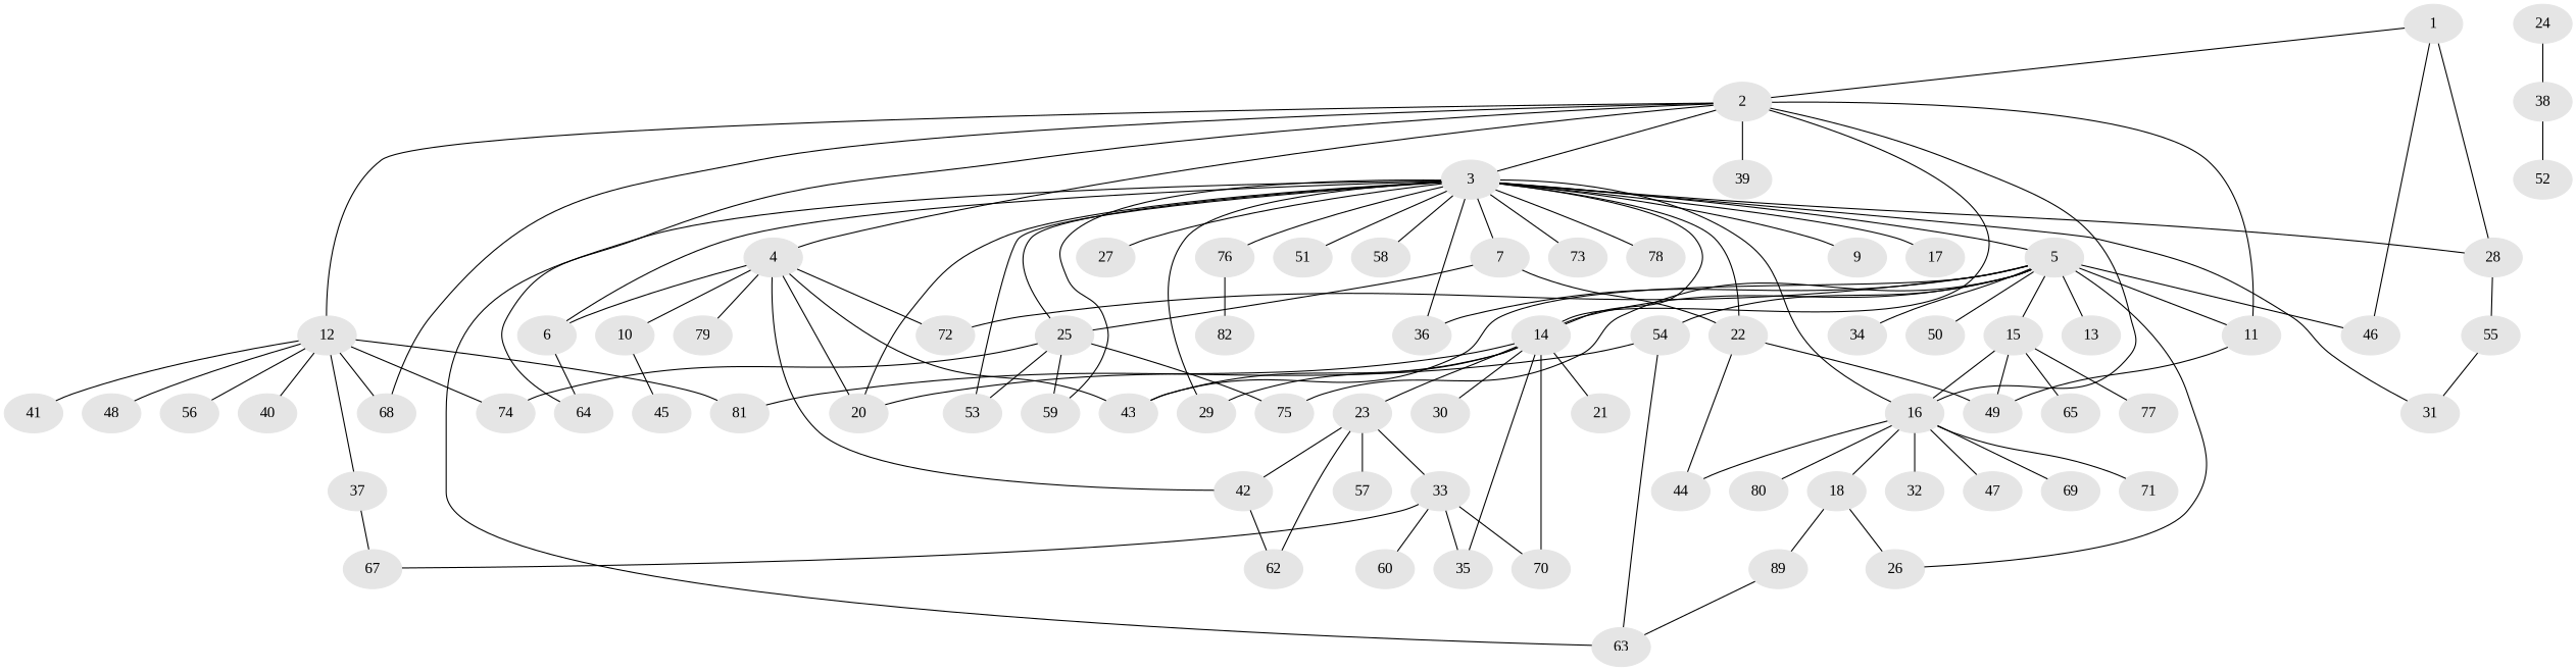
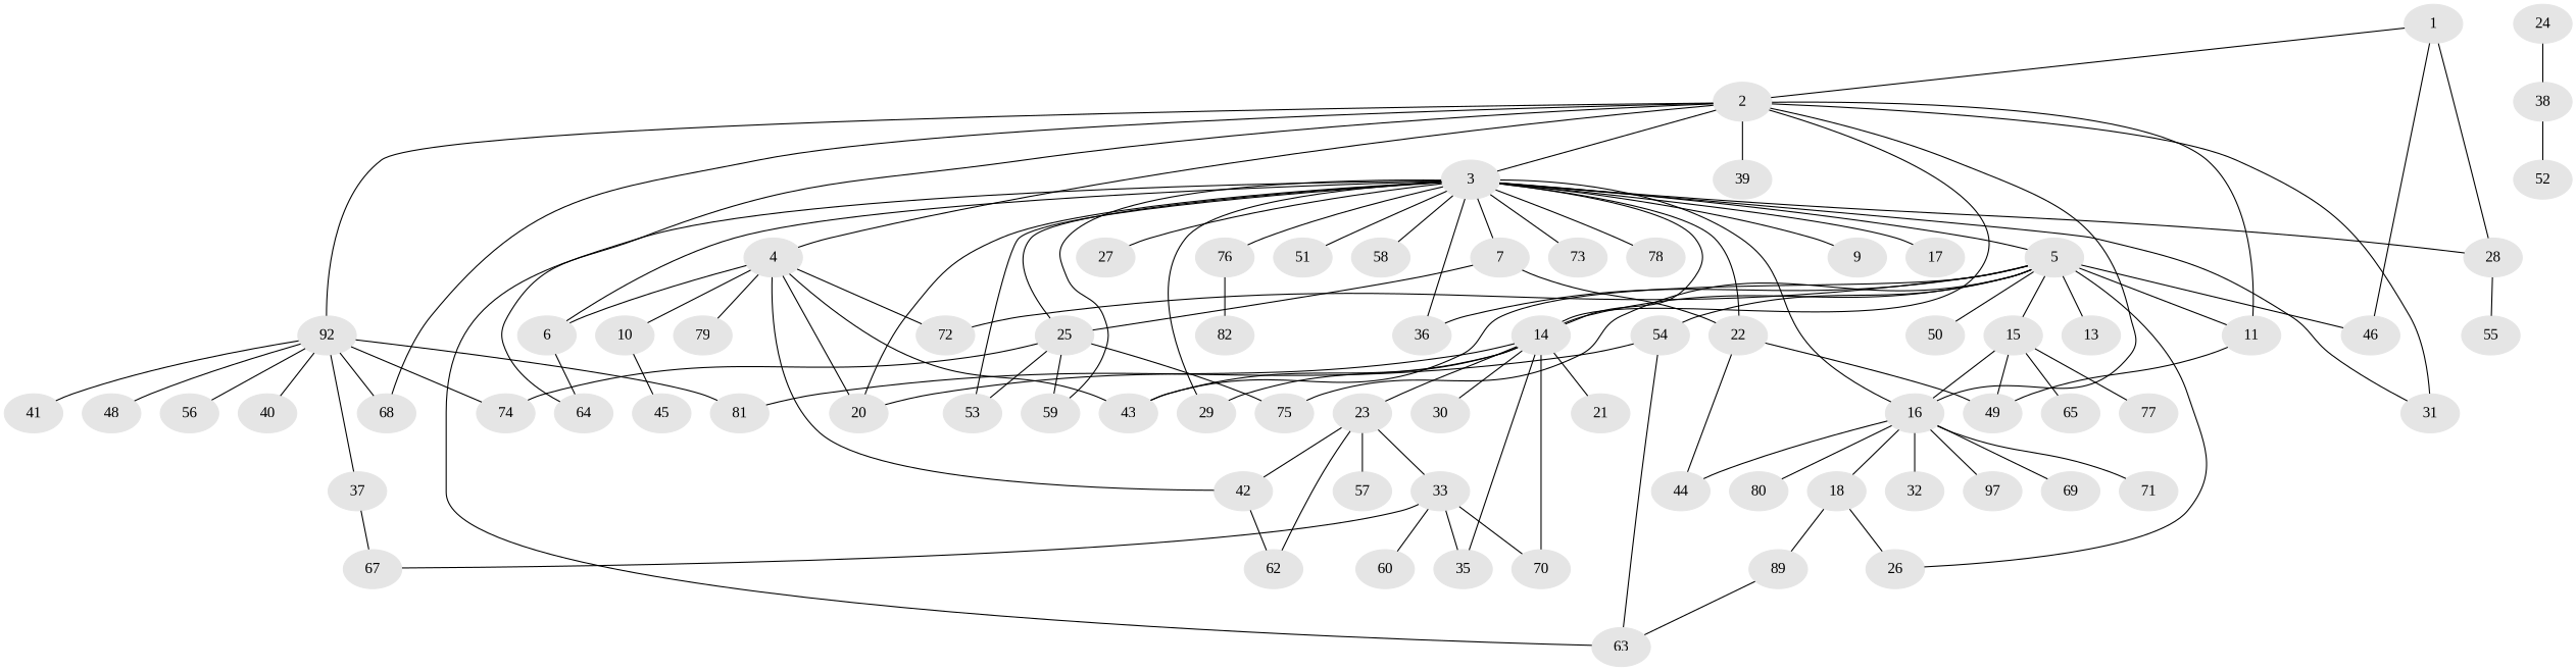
  graph {
    fontname="Liberation Serif"
    node [color=gray90 fontname="Liberation Serif" style=filled]
    edge [fontname="Liberation Serif" weight=1.0]
    1
    2
    28
    46
    3
    4
    11
-   12
+   12 [label=92]
    14
    16
    31
    39
    64
    68
    24
    38
    55
    5
    6
    7
    9
    17
    20
    22
    25
    27
    29
    36
    51
    53
    58
    59
    63
    73
    76
    78
    10
    42
    43
    72
    79
    49
    37
    40
    41
    48
    56
    74
    81
    21
    23
    30
    35
    70
    18
    32
    44
-   47
+   47 [label=97]
    69
    71
    80
    13
    15
    26
-   34
    50
    54
    75
    82
    45
    62
    65
    77
    67
    33
    57
    n77 [label=89]
    60
    52
    1 -- 2
    1 -- 28
    1 -- 46
    2 -- 3
    2 -- 4
    2 -- 11
    2 -- 12
    2 -- 14
    2 -- 16
-   55 -- 31
+   2 -- 31
    2 -- 39
    2 -- 64
    2 -- 68
    28 -- 55
    3 -- 28
    3 -- 14
    3 -- 16
    3 -- 31
    3 -- 5
    3 -- 6
    3 -- 7
    3 -- 9
    3 -- 17
    3 -- 20
    3 -- 22
    3 -- 25
    3 -- 27
    3 -- 29
    3 -- 36
    3 -- 51
    3 -- 53
    3 -- 58
    3 -- 59
    3 -- 63
    3 -- 73
    3 -- 76
    3 -- 78
    4 -- 6
    4 -- 20
    4 -- 10
    4 -- 42
    4 -- 43
    4 -- 72
    4 -- 79
    11 -- 49
    12 -- 68
    12 -- 37
    12 -- 40
    12 -- 41
    12 -- 48
    12 -- 56
    12 -- 74
    12 -- 81
    14 -- 20
    14 -- 29
    14 -- 43
    14 -- 21
    14 -- 23
    14 -- 30
    14 -- 35
    14 -- 70
    16 -- 18
    16 -- 32
    16 -- 44
    16 -- 47
    16 -- 69
    16 -- 71
    16 -- 80
    24 -- 38
    38 -- 52
    5 -- 46
    5 -- 11
    5 -- 14
    5 -- 36
    5 -- 43
    5 -- 72
    5 -- 13
    5 -- 15
    5 -- 26
-   5 -- 34
    5 -- 50
    5 -- 54
    5 -- 75
    6 -- 64
    7 -- 22
    7 -- 25
    22 -- 49
    22 -- 44
    25 -- 53
    25 -- 59
    25 -- 74
    25 -- 75
    76 -- 82
    10 -- 45
    42 -- 62
    37 -- 67
    23 -- 42
    23 -- 62
    23 -- 33
    23 -- 57
    18 -- 26
    18 -- n77
    15 -- 16
    15 -- 49
    15 -- 65
    15 -- 77
    54 -- 63
    54 -- 81
    33 -- 35
    33 -- 70
    33 -- 67
    33 -- 60
    n77 -- 63
  }
